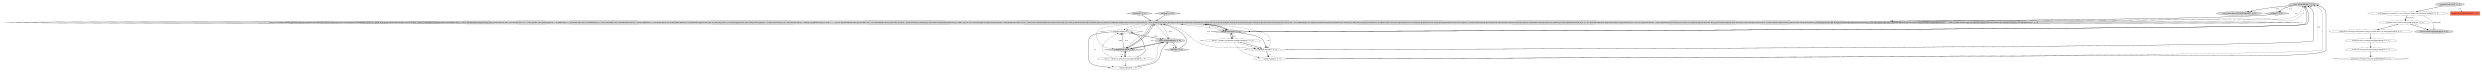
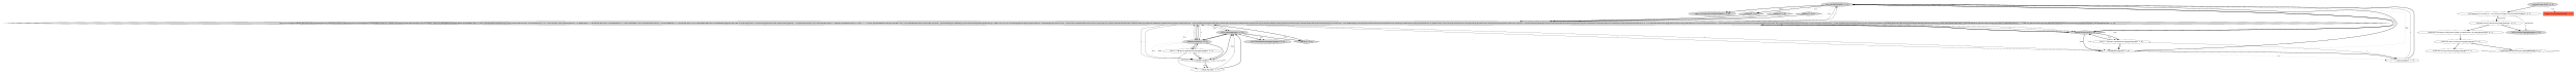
  digraph {
    fontname=Nunito
    node [fillcolor=lightgray fontname=Nunito shape=ellipse style=filled]
    edge [fontname=Nunito style=bold]
+   n1 [label="return ColorPalette.BLUE@@@25@@@['0', '1', '0']"]
    n2 [label="return l@@@36@@@['1', '0', '0']"]
    n3 [label="toString['1', '0', '0']" shape=diamond]
-   n4 [label="getBuildTimeGraph['1', '0', '0']" shape=diamond]
+   n4 [label="getBuildTimeGraph['1', '0', '0']"]
    n5 [label="return ColorPalette.BLUE@@@25@@@['1', '0', '0']"]
    n6 [label="return new Graph(getLastBuild().getTimestamp(),500,400){@Override protected JFreeChart createGraph(){class ChartLabel{public ChartLabel(Run r){this.run = r}public int compareTo(ChartLabel that){return this.run.number - that.run.number}@Override public boolean equals(Object o){if (o == null || !.isAssignableFrom(o.getClass())) {return false}ChartLabel that = (ChartLabel)oreturn run == that.run}public Color getColor(){Result r = run.getResult()if (r == Result.FAILURE) return ColorPalette.REDif (r == Result.UNSTABLE) return ColorPalette.YELLOWif (r == Result.ABORTED || r == Result.NOT_BUILT) return ColorPalette.GREYreturn ColorPalette.BLUE}@Override public int hashCode(){return run.hashCode()}@Override public String toString(){String l = run.getDisplayName()if (run instanceof Build) {String s = ((Build)run).getBuiltOnStr()if (s != null) l += ' ' + s}return l}}DataSetBuilder<String,ChartLabel> data = new DataSetBuilder<String,ChartLabel>()for (Run r : getNewBuilds()){if (r.isBuilding()) continuedata.add(((double)r.getDuration()) / (1000 * 60),\"min\",new ChartLabel(r))}final CategoryDataset dataset = data.build()final JFreeChart chart = ChartFactory.createStackedAreaChart(null,null,Messages.Job_minutes(),dataset,PlotOrientation.VERTICAL,false,true,false)chart.setBackgroundPaint(Color.white)final CategoryPlot plot = chart.getCategoryPlot()plot.setBackgroundPaint(Color.WHITE)plot.setOutlinePaint(null)plot.setForegroundAlpha(0.8f)plot.setRangeGridlinesVisible(true)plot.setRangeGridlinePaint(Color.black)CategoryAxis domainAxis = new ShiftedCategoryAxis(null)plot.setDomainAxis(domainAxis)domainAxis.setCategoryLabelPositions(CategoryLabelPositions.UP_90)domainAxis.setLowerMargin(0.0)domainAxis.setUpperMargin(0.0)domainAxis.setCategoryMargin(0.0)final NumberAxis rangeAxis = (NumberAxis)plot.getRangeAxis()ChartUtil.adjustChebyshev(dataset,rangeAxis)rangeAxis.setStandardTickUnits(NumberAxis.createIntegerTickUnits())StackedAreaRenderer ar = new StackedAreaRenderer2(){@Override public Paint getItemPaint(int row,int column){ChartLabel key = (ChartLabel)dataset.getColumnKey(column)return key.getColor()}@Override public String generateURL(CategoryDataset dataset,int row,int column){ChartLabel label = (ChartLabel)dataset.getColumnKey(column)return String.valueOf(label.run.number)}@Override public String generateToolTip(CategoryDataset dataset,int row,int column){ChartLabel label = (ChartLabel)dataset.getColumnKey(column)return label.run.getDisplayName() + \" : \" + label.run.getDurationString()}}plot.setRenderer(ar)plot.setInsets(new RectangleInsets(0,0,0,5.0))return chart}}@@@3@@@['1', '1', '0']"]
    n7 [fillcolor=white label="String s = ((Build)run).getBuiltOnStr()@@@33@@@['1', '0', '0']"]
    n8 [fillcolor=white label="s != null@@@34@@@['1', '0', '0']" shape=diamond]
    n9 [label="return l@@@36@@@['0', '1', '0']"]
    n10 [label="getBuildTimeGraph['0', '1', '0']" shape=diamond]
    n11 [fillcolor=white label="s != null@@@34@@@['0', '1', '0']" shape=diamond]
    n12 [fillcolor=white label="l += ' ' + s@@@34@@@['1', '0', '0']"]
    n13 [fillcolor=white label="l += ' ' + s@@@34@@@['0', '1', '0']"]
    n14 [label="toString['0', '1', '0']" shape=diamond]
    n15 [fillcolor=white label="domainAxis.setUpperMargin(0.0)@@@7@@@['0', '0', '1']"]
    n16 [fillcolor=white label="domainAxis.setCategoryMargin(0.0)@@@8@@@['0', '0', '1']" shape=diamond]
    n17 [fillcolor=white label="String s = ((Build)run).getBuiltOnStr()@@@33@@@['0', '1', '0']"]
    n18 [label="getColor['0', '1', '0']" shape=diamond]
    n19 [fillcolor=white label="domainAxis.setCategoryLabelPositions(CategoryLabelPositions.UP_90)@@@5@@@['0', '0', '1']"]
    n20 [fillcolor=white label="domainAxis.setLowerMargin(0.0)@@@6@@@['0', '0', '1']"]
    n21 [fillcolor=white label="plot.setDomainAxis(domainAxis)@@@4@@@['0', '0', '1']"]
    n22 [label="return domainAxis@@@9@@@['0', '0', '1']"]
    n23 [label="configureDomainAxis['0', '0', '1']"]
    n24 [fillcolor=white label="final CategoryAxis domainAxis = new NoOverlapCategoryAxis(null)@@@3@@@['0', '0', '1']"]
    n25 [fillcolor=tomato label="CategoryPlot plot@@@2@@@['0', '0', '1']" shape=box]
    n26 [label="getColor['1', '0', '0']" shape=diamond]
    n2 -> n3 [label=true style=dotted]
    n2 -> n3
    n2 -> n4
    n2 -> n5 [label=false style=dotted]
    n2 -> n5
    n2 -> n6 [label=true style=dotted]
    n3 -> n6
    n4 -> n2
    n4 -> n6
    n4 -> n7 [label=true style=dotted]
    n4 -> n7
    n4 -> n8
    n4 -> n8 [label=true style=dotted]
    n4 -> n8 [label=false style=dotted]
    n6 -> n2 [label=r style=solid]
    n6 -> n2 [label=l style=solid]
    n6 -> n4 [label=o style=solid]
    n6 -> n4 [label=r style=solid]
    n6 -> n4
    n6 -> n8 [label=r style=solid]
    n6 -> n8 [label=o style=solid]
    n6 -> n9 [label=l style=solid]
    n6 -> n9 [label=r style=solid]
    n6 -> n10 [label=o style=solid]
    n6 -> n10 [label=r style=solid]
    n6 -> n10
    n6 -> n11 [label=r style=solid]
    n6 -> n11 [label=o style=solid]
    n7 -> n4
    n7 -> n6 [label=true style=dotted]
    n7 -> n8 [label=s style=solid]
    n7 -> n8
    n7 -> n12 [label=s style=solid]
    n8 -> n2
    n8 -> n2 [label=false style=dotted]
    n8 -> n12 [label=true style=dotted]
    n8 -> n12
+   n9 -> n1
+   n9 -> n1 [label=false style=dotted]
    n9 -> n6 [label=true style=dotted]
    n9 -> n10
    n9 -> n14 [label=true style=dotted]
    n9 -> n14
    n10 -> n6
    n10 -> n9
    n10 -> n11
    n10 -> n11 [label=true style=dotted]
    n10 -> n11 [label=false style=dotted]
    n10 -> n17 [label=true style=dotted]
    n10 -> n17
    n11 -> n9
    n11 -> n9 [label=false style=dotted]
    n11 -> n13
    n11 -> n13 [label=true style=dotted]
    n12 -> n2 [label=l style=solid]
    n12 -> n2
    n13 -> n9 [label=l style=solid]
    n13 -> n9
    n14 -> n6
-   n15 -> n16
+   n20 -> n16
    n17 -> n6 [label=true style=dotted]
    n17 -> n10
    n17 -> n11
    n17 -> n11 [label=s style=solid]
    n17 -> n13 [label=s style=solid]
    n18 -> n6
    n19 -> n20
    n20 -> n15
    n21 -> n19
    n21 -> n22
    n23 -> n24
    n23 -> n25 [label=true style=dotted]
    n24 -> n21
    n24 -> n21 [label=domainAxis style=solid]
    n24 -> n22 [label=domainAxis style=solid]
    n26 -> n6
  }
